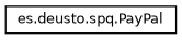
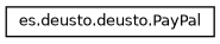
  digraph {
    rankdir=LR
-   n1 [color=black fillcolor=white fontname=Helvetica fontsize=10 height=0.2 label="es.deusto.spq.PayPal" shape=record style=filled width=0.4]
+   n1 [color=black fillcolor=white fontname=Helvetica fontsize=10 height=0.2 label="es.deusto.deusto.PayPal" shape=record style=filled width=0.4]
  }
